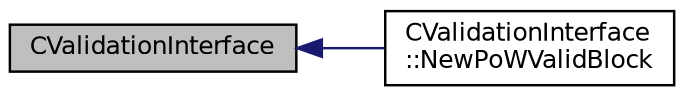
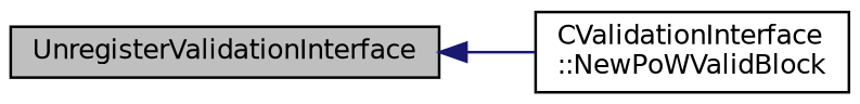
  digraph {
    rankdir=LR
    node [color=black fontname=Helvetica fontsize=10 shape=record style=filled]
-   n1 [fillcolor=grey75 fontcolor=black height=0.2 label=CValidationInterface width=0.4]
+   n1 [fillcolor=grey75 fontcolor=black height=0.2 label=UnregisterValidationInterface width=0.4]
    n2 [fillcolor=white height=0.2 label="CValidationInterface\l::NewPoWValidBlock" width=0.4]
    n1 -> n2 [color=midnightblue dir=back fontname=Helvetica fontsize=10 labelfontname=Helvetica labelfontsize=10 style=solid]
  }
